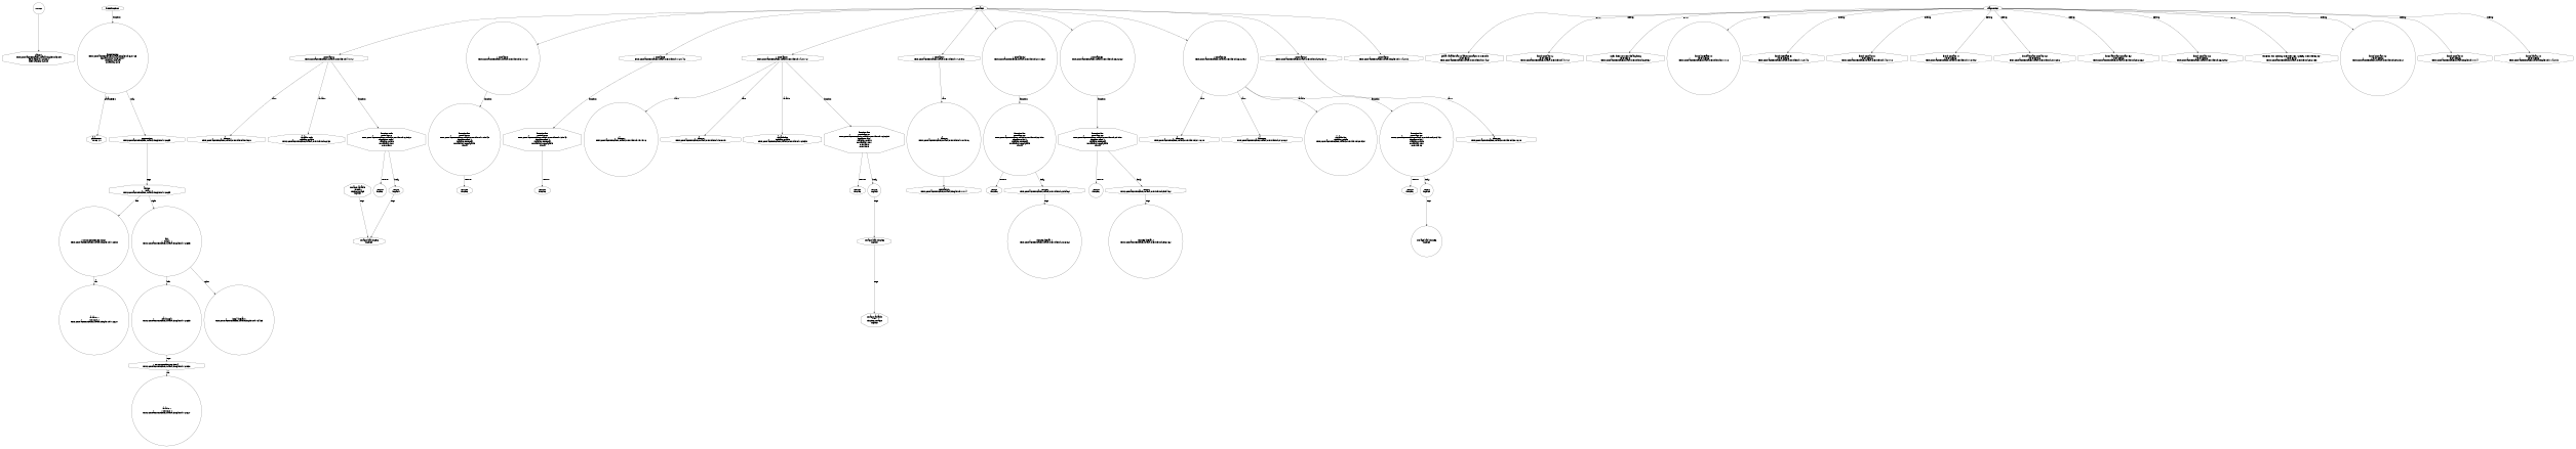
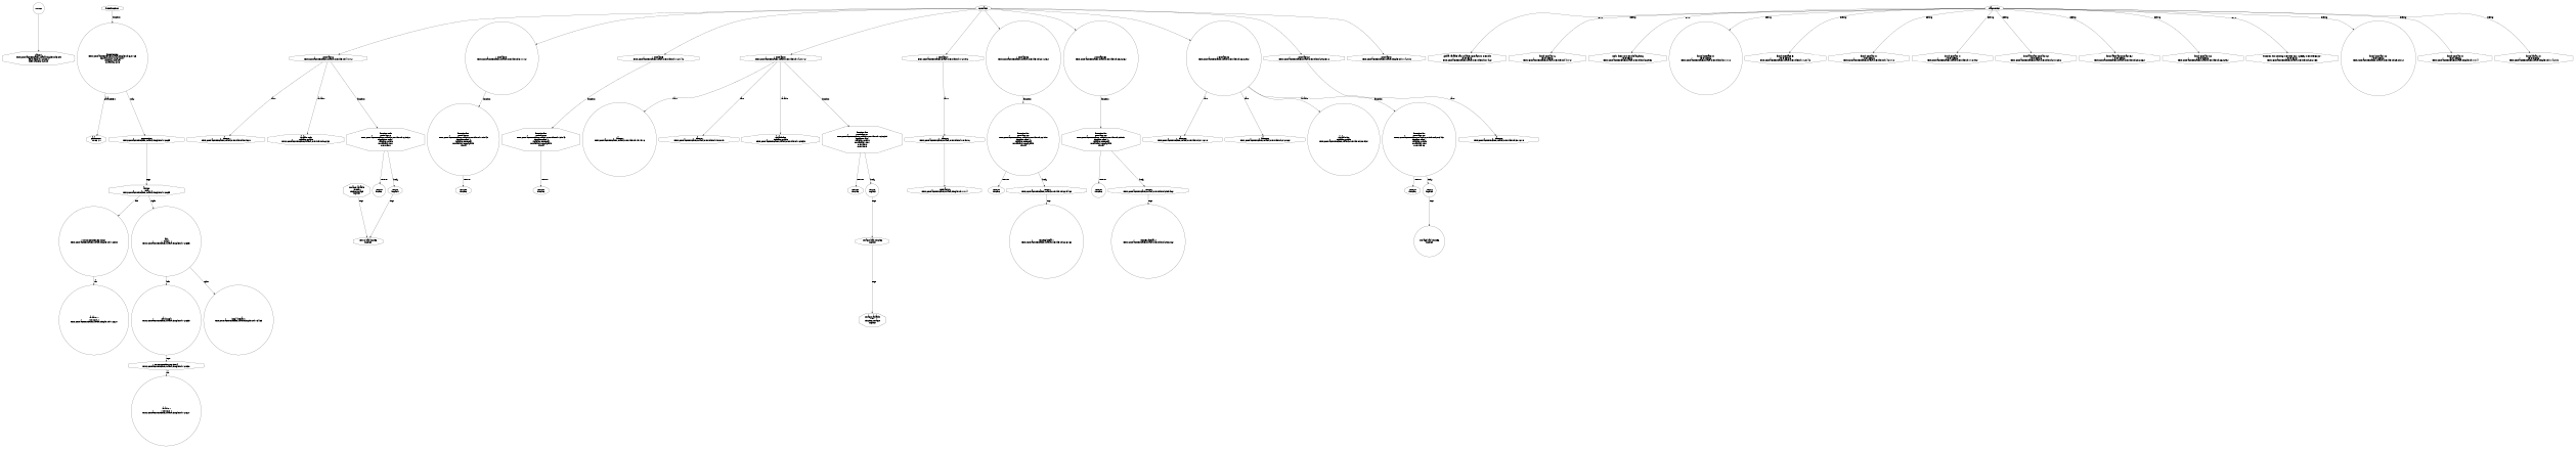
  strict digraph {
    node [shape=octagon]
    n1 [label="name:S\ntests/contract_testcases/solana/simple.sol:3:8-9\nfield name:f1 ty:int64\nfield name:f2 ty:bool"]
    n2 [label="function inc\ntests/contract_testcases/solana/simple.sol:6:2-7:23\nsignature inc((int64,bool))\nvisibility internal\nmutability pure" shape=circle]
    n3 [label="parameters\nstruct S s"]
    n4 [label="expression\ntests/contract_testcases/solana/simple.sol:7:26-35"]
    n5 [label="assign\nvoid\ntests/contract_testcases/solana/simple.sol:7:26-35"]
    n6 [label="struct member #0 int64\ntests/contract_testcases/solana/simple.sol:7:28-30" shape=circle]
    n7 [label="add\nint64\ntests/contract_testcases/solana/simple.sol:7:26-35" shape=circle]
    n8 [label="variable: s\nstruct S\ntests/contract_testcases/solana/simple.sol:7:26-27" shape=circle]
    n9 [label="load int64\ntests/contract_testcases/solana/simple.sol:7:26-35" shape=circle]
    n10 [label="int64 literal: 1\ntests/contract_testcases/solana/simple.sol:7:34-35" shape=circle]
    n11 [label="struct member #0 int64\ntests/contract_testcases/solana/simple.sol:7:28-30"]
    n12 [label="variable: s\nstruct S\ntests/contract_testcases/solana/simple.sol:7:26-27" shape=circle]
    n13 [label="contract C\ntests/contract_testcases/solana/override.sol:4:1-7:2"]
    n14 [label="base A\ntests/contract_testcases/solana/override.sol:5:15-20"]
    n15 [label="variable meh\nvisibility public\ntests/contract_testcases/solana/override.sol:6:2-32"]
    n16 [label="function meh\ncontract: C\ntests/contract_testcases/solana/override.sol:6:29-32\nsignature meh()\nvisibility public\nmutability view\noverride A"]
    n17 [label="returns\nint256 " shape=circle]
    n18 [label="return\nimplicit"]
-   n19 [label="storage load int256\nimplicit"]
+   n19 [label="return load int256\nimplicit"]
    n20 [label="storage variable\nC.meh\nint256 storage\nimplicit"]
    n21 [label="contract A\ntests/contract_testcases/solana/override.sol:8:1-11:2" shape=circle]
    n22 [label="function foo\ncontract: A\ntests/contract_testcases/solana/override.sol:10:5-43\nsignature foo()\nvisibility external\nmutability nonpayable\nvirtual" shape=circle]
    n23 [label="returns\nuint256 "]
    n24 [label="contract B\ntests/contract_testcases/solana/override.sol:11:2-14:2"]
    n25 [label="function foo\ncontract: B\ntests/contract_testcases/solana/override.sol:13:5-43\nsignature foo()\nvisibility external\nmutability nonpayable\nvirtual"]
    n26 [label="returns\nuint256 "]
    n27 [label="contract X\ntests/contract_testcases/solana/override.sol:14:2-17:2"]
    n28 [label="base A\ntests/contract_testcases/solana/override.sol:15:15-16" shape=circle]
    n29 [label="base B\ntests/contract_testcases/solana/override.sol:15:18-19"]
    n30 [label="variable foo\nvisibility public\ntests/contract_testcases/solana/override.sol:16:9-39"]
    n31 [label="function foo\ncontract: X\ntests/contract_testcases/solana/override.sol:16:36-39\nsignature foo()\nvisibility public\nmutability view\noverride A\noverride B"]
    n32 [label="returns\nuint256 "]
    n33 [label="return\nimplicit" shape=circle]
    n34 [label="storage load uint256\nimplicit"]
    n35 [label="storage variable\nX.foo\nuint256 storage\nimplicit"]
    n36 [label="contract Y\ntests/contract_testcases/solana/override.sol:17:2-19:2"]
-   n37 [label="base X\ntests/contract_testcases/solana/override.sol:18:15-16" shape=circle]
+   n37 [label="base X\ntests/contract_testcases/solana/override.sol:18:15-16"]
    n38 [label="contract A\ntests/contract_testcases/solana/simple.sol:1:1-14"]
    n39 [label="contract A2\ntests/contract_testcases/solana/override.sol:20:1-23:2" shape=circle]
    n40 [label="function foo\ncontract: A2\ntests/contract_testcases/solana/override.sol:22:5-51\nsignature foo()\nvisibility external\nmutability nonpayable\nvirtual" shape=circle]
    n41 [label="returns\nuint256 "]
    n42 [label="return\ntests/contract_testcases/solana/override.sol:22:54-62"]
    n43 [label="uint256 literal: 1\ntests/contract_testcases/solana/override.sol:22:61-62" shape=circle]
    n44 [label="contract B2\ntests/contract_testcases/solana/override.sol:23:2-26:2" shape=circle]
    n45 [label="function foo\ncontract: B2\ntests/contract_testcases/solana/override.sol:25:5-51\nsignature foo()\nvisibility external\nmutability nonpayable\nvirtual"]
    n46 [label="returns\nuint256 " shape=circle]
    n47 [label="return\ntests/contract_testcases/solana/override.sol:25:54-62"]
    n48 [label="uint256 literal: 2\ntests/contract_testcases/solana/override.sol:25:61-62" shape=circle]
    n49 [label="contract X2\ntests/contract_testcases/solana/override.sol:26:2-29:2" shape=circle]
    n50 [label="base A2\ntests/contract_testcases/solana/override.sol:27:16-18"]
    n51 [label="base B2\ntests/contract_testcases/solana/override.sol:27:20-22"]
    n52 [label="variable foo\nvisibility public\ntests/contract_testcases/solana/override.sol:28:9-37" shape=circle]
    n53 [label="function foo\ncontract: X2\ntests/contract_testcases/solana/override.sol:28:34-37\nsignature foo()\nvisibility public\nmutability view\noverride A2" shape=circle]
    n54 [label="returns\nuint256 "]
    n55 [label="return\nimplicit" shape=circle]
    n56 [label="storage load uint256\nimplicit" shape=circle]
    n57 [label="contract Y2\ntests/contract_testcases/solana/override.sol:29:2-31:2"]
    n58 [label="base X2\ntests/contract_testcases/solana/override.sol:30:16-18"]
    n59 [label="contract L\ntests/contract_testcases/solana/simple.sol:1:14-2:13"]
    n60 [label="global variable has no bases contracts to override\nlevel Error\ntests/contract_testcases/solana/override.sol:3:14-22"]
    n61 [label="found contract 'C'\nlevel Debug\ntests/contract_testcases/solana/override.sol:4:1-7:2"]
    n62 [label="'meh' does not override anything\nlevel Error\ntests/contract_testcases/solana/override.sol:6:29-32"]
    n63 [label="found interface 'A'\nlevel Debug\ntests/contract_testcases/solana/override.sol:8:1-11:2" shape=circle]
    n64 [label="found interface 'B'\nlevel Debug\ntests/contract_testcases/solana/override.sol:11:2-14:2"]
    n65 [label="found contract 'X'\nlevel Debug\ntests/contract_testcases/solana/override.sol:14:2-17:2"]
    n66 [label="found contract 'Y'\nlevel Debug\ntests/contract_testcases/solana/override.sol:17:2-19:2"]
    n67 [label="found abstract contract 'A2'\nlevel Debug\ntests/contract_testcases/solana/override.sol:20:1-23:2"]
    n68 [label="found abstract contract 'B2'\nlevel Debug\ntests/contract_testcases/solana/override.sol:23:2-26:2"]
    n69 [label="found contract 'X2'\nlevel Debug\ntests/contract_testcases/solana/override.sol:26:2-29:2"]
    n70 [label="function 'foo' missing overrides 'B2', specify 'override(B2,A2)'\nlevel Error\ntests/contract_testcases/solana/override.sol:28:21-33"]
    n71 [label="found contract 'Y2'\nlevel Debug\ntests/contract_testcases/solana/override.sol:29:2-31:2" shape=circle]
    n72 [label="found contract 'A'\nlevel Debug\ntests/contract_testcases/solana/simple.sol:1:1-14"]
    n73 [label="found library 'L'\nlevel Debug\ntests/contract_testcases/solana/simple.sol:1:14-2:13"]
    structs [shape=circle]
    free_functions
    contracts
    diagnostics
    n2 -> n3 [label=parameters]
    n2 -> n4 [label=body]
    n4 -> n5 [label=expr]
    n5 -> n6 [label=left]
    n5 -> n7 [label=right]
    n6 -> n8 [label=var]
    n7 -> n9 [label=left]
    n7 -> n10 [label=right]
    n9 -> n11 [label=expr]
    n11 -> n12 [label=var]
    n13 -> n14 [label=base]
    n13 -> n15 [label=variable]
    n13 -> n16 [label=function]
    n16 -> n17 [label=returns]
    n16 -> n18 [label=body]
    n18 -> n19 [label=expr]
    n20 -> n19 [label=expr]
    n21 -> n22 [label=function]
    n22 -> n23 [label=returns]
    n24 -> n25 [label=function]
    n25 -> n26 [label=returns]
    n27 -> n28 [label=base]
    n27 -> n29 [label=base]
    n27 -> n30 [label=variable]
    n27 -> n31 [label=function]
    n31 -> n32 [label=returns]
    n31 -> n33 [label=body]
    n33 -> n34 [label=expr]
    n34 -> n35 [label=expr]
    n36 -> n37 [label=base]
    n37 -> n38
    n39 -> n40 [label=function]
    n40 -> n41 [label=returns]
    n40 -> n42 [label=body]
    n42 -> n43 [label=expr]
    n44 -> n45 [label=function]
    n45 -> n46 [label=returns]
    n45 -> n47 [label=body]
    n47 -> n48 [label=expr]
    n49 -> n50 [label=base]
    n49 -> n51 [label=base]
    n49 -> n52 [label=variable]
    n49 -> n53 [label=function]
    n53 -> n54 [label=returns]
    n53 -> n55 [label=body]
    n55 -> n56 [label=expr]
    n57 -> n58 [label=base]
    structs -> n1
    free_functions -> n2 [label=function]
    contracts -> n13
    contracts -> n21
    contracts -> n24
    contracts -> n27
    contracts -> n36
    contracts -> n39
    contracts -> n44
    contracts -> n49
    contracts -> n57
    contracts -> n59
    diagnostics -> n60 [label=Error]
    diagnostics -> n61 [label=Debug]
    diagnostics -> n62 [label=Error]
    diagnostics -> n63 [label=Debug]
    diagnostics -> n64 [label=Debug]
    diagnostics -> n65 [label=Debug]
    diagnostics -> n66 [label=Debug]
    diagnostics -> n67 [label=Debug]
    diagnostics -> n68 [label=Debug]
    diagnostics -> n69 [label=Debug]
    diagnostics -> n70 [label=Error]
    diagnostics -> n71 [label=Debug]
    diagnostics -> n72 [label=Debug]
    diagnostics -> n73 [label=Debug]
  }
